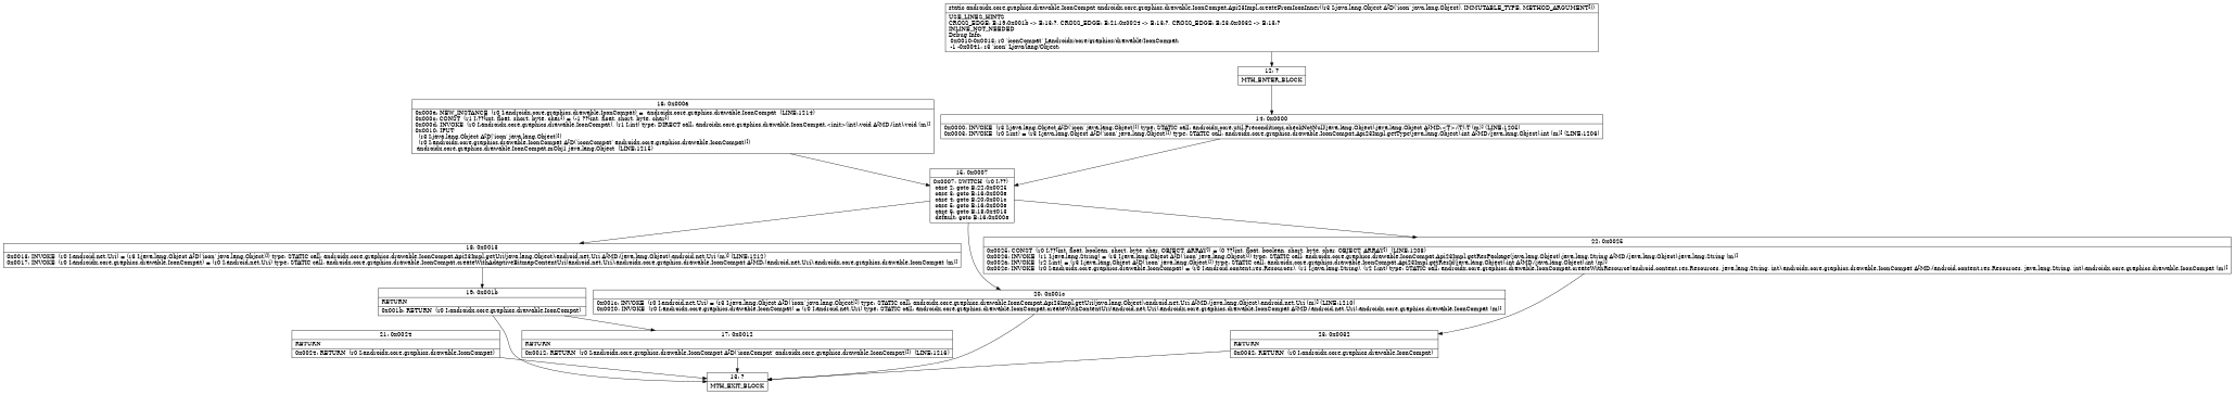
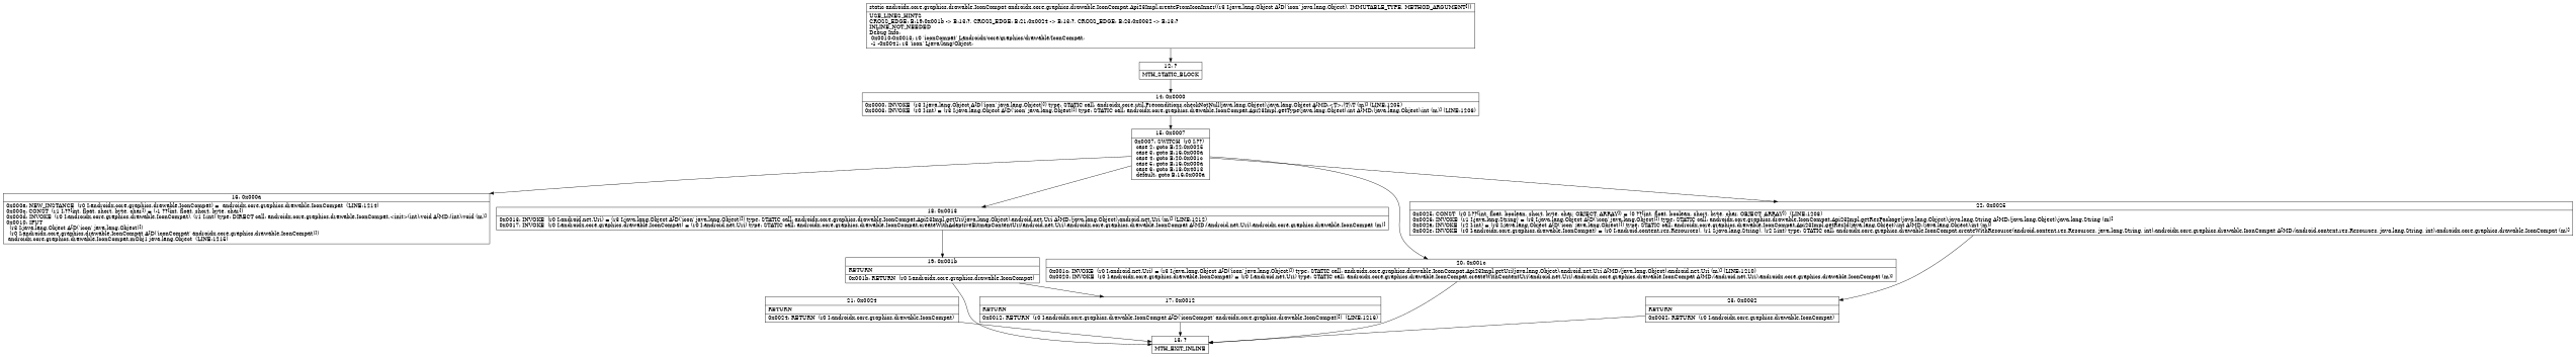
  digraph {
    node [shape=record]
-   n1 [label="{12\:\ ?|MTH_ENTER_BLOCK\l}"]
+   n1 [label="{12\:\ ?|MTH_STATIC_BLOCK\l}"]
    n2 [label="{14\:\ 0x0000|0x0000: INVOKE  (r3 I:java.lang.Object A[D('icon' java.lang.Object)]) type: STATIC call: androidx.core.util.Preconditions.checkNotNull(java.lang.Object):java.lang.Object A[MD:\<T\>:(T):T (m)] (LINE:1205)\l0x0003: INVOKE  (r0 I:int) = (r3 I:java.lang.Object A[D('icon' java.lang.Object)]) type: STATIC call: androidx.core.graphics.drawable.IconCompat.Api23Impl.getType(java.lang.Object):int A[MD:(java.lang.Object):int (m)] (LINE:1206)\l}"]
    n3 [label="{15\:\ 0x0007|0x0007: SWITCH  (r0 I:??)\l case 2: goto B:22:0x0025\l case 3: goto B:16:0x000a\l case 4: goto B:20:0x001c\l case 5: goto B:16:0x000a\l case 6: goto B:18:0x4013\l default: goto B:16:0x000a \l}"]
    n4 [label="{16\:\ 0x000a|0x000a: NEW_INSTANCE  (r0 I:androidx.core.graphics.drawable.IconCompat) =  androidx.core.graphics.drawable.IconCompat  (LINE:1214)\l0x000c: CONST  (r1 I:??[int, float, short, byte, char]) = (\-1 ??[int, float, short, byte, char]) \l0x000d: INVOKE  (r0 I:androidx.core.graphics.drawable.IconCompat), (r1 I:int) type: DIRECT call: androidx.core.graphics.drawable.IconCompat.\<init\>(int):void A[MD:(int):void (m)]\l0x0010: IPUT  \l  (r3 I:java.lang.Object A[D('icon' java.lang.Object)])\l  (r0 I:androidx.core.graphics.drawable.IconCompat A[D('iconCompat' androidx.core.graphics.drawable.IconCompat)])\l androidx.core.graphics.drawable.IconCompat.mObj1 java.lang.Object  (LINE:1215)\l}"]
    n5 [label="{18\:\ 0x0013|0x0013: INVOKE  (r0 I:android.net.Uri) = (r3 I:java.lang.Object A[D('icon' java.lang.Object)]) type: STATIC call: androidx.core.graphics.drawable.IconCompat.Api23Impl.getUri(java.lang.Object):android.net.Uri A[MD:(java.lang.Object):android.net.Uri (m)] (LINE:1212)\l0x0017: INVOKE  (r0 I:androidx.core.graphics.drawable.IconCompat) = (r0 I:android.net.Uri) type: STATIC call: androidx.core.graphics.drawable.IconCompat.createWithAdaptiveBitmapContentUri(android.net.Uri):androidx.core.graphics.drawable.IconCompat A[MD:(android.net.Uri):androidx.core.graphics.drawable.IconCompat (m)]\l}"]
    n6 [label="{20\:\ 0x001c|0x001c: INVOKE  (r0 I:android.net.Uri) = (r3 I:java.lang.Object A[D('icon' java.lang.Object)]) type: STATIC call: androidx.core.graphics.drawable.IconCompat.Api23Impl.getUri(java.lang.Object):android.net.Uri A[MD:(java.lang.Object):android.net.Uri (m)] (LINE:1210)\l0x0020: INVOKE  (r0 I:androidx.core.graphics.drawable.IconCompat) = (r0 I:android.net.Uri) type: STATIC call: androidx.core.graphics.drawable.IconCompat.createWithContentUri(android.net.Uri):androidx.core.graphics.drawable.IconCompat A[MD:(android.net.Uri):androidx.core.graphics.drawable.IconCompat (m)]\l}"]
    n7 [label="{22\:\ 0x0025|0x0025: CONST  (r0 I:??[int, float, boolean, short, byte, char, OBJECT, ARRAY]) = (0 ??[int, float, boolean, short, byte, char, OBJECT, ARRAY])  (LINE:1208)\l0x0026: INVOKE  (r1 I:java.lang.String) = (r3 I:java.lang.Object A[D('icon' java.lang.Object)]) type: STATIC call: androidx.core.graphics.drawable.IconCompat.Api23Impl.getResPackage(java.lang.Object):java.lang.String A[MD:(java.lang.Object):java.lang.String (m)]\l0x002a: INVOKE  (r2 I:int) = (r3 I:java.lang.Object A[D('icon' java.lang.Object)]) type: STATIC call: androidx.core.graphics.drawable.IconCompat.Api23Impl.getResId(java.lang.Object):int A[MD:(java.lang.Object):int (m)]\l0x002e: INVOKE  (r0 I:androidx.core.graphics.drawable.IconCompat) = (r0 I:android.content.res.Resources), (r1 I:java.lang.String), (r2 I:int) type: STATIC call: androidx.core.graphics.drawable.IconCompat.createWithResource(android.content.res.Resources, java.lang.String, int):androidx.core.graphics.drawable.IconCompat A[MD:(android.content.res.Resources, java.lang.String, int):androidx.core.graphics.drawable.IconCompat (m)]\l}"]
    n8 [label="{19\:\ 0x001b|RETURN\l|0x001b: RETURN  (r0 I:androidx.core.graphics.drawable.IconCompat) \l}"]
-   n9 [label="{13\:\ ?|MTH_EXIT_BLOCK\l}"]
+   n9 [label="{13\:\ ?|MTH_EXIT_INLINE\l}"]
    n10 [label="{23\:\ 0x0032|RETURN\l|0x0032: RETURN  (r0 I:androidx.core.graphics.drawable.IconCompat) \l}"]
    n11 [label="{17\:\ 0x0012|RETURN\l|0x0012: RETURN  (r0 I:androidx.core.graphics.drawable.IconCompat A[D('iconCompat' androidx.core.graphics.drawable.IconCompat)])  (LINE:1216)\l}"]
    n12 [label="{21\:\ 0x0024|RETURN\l|0x0024: RETURN  (r0 I:androidx.core.graphics.drawable.IconCompat) \l}"]
    n13 [label="{static androidx.core.graphics.drawable.IconCompat androidx.core.graphics.drawable.IconCompat.Api23Impl.createFromIconInner((r3 I:java.lang.Object A[D('icon' java.lang.Object), IMMUTABLE_TYPE, METHOD_ARGUMENT]))  | USE_LINES_HINTS\lCROSS_EDGE: B:19:0x001b \-\> B:13:?, CROSS_EDGE: B:21:0x0024 \-\> B:13:?, CROSS_EDGE: B:23:0x0032 \-\> B:13:?\lINLINE_NOT_NEEDED\lDebug Info:\l  0x0010\-0x0013: r0 'iconCompat' Landroidx\/core\/graphics\/drawable\/IconCompat;\l  \-1 \-0x0041: r3 'icon' Ljava\/lang\/Object;\l}"]
    n1 -> n2
    n2 -> n3
-   n4 -> n3
+   n3 -> n4
    n3 -> n5
    n3 -> n6
    n3 -> n7
    n5 -> n8
    n6 -> n9
    n7 -> n10
    n8 -> n9
    n8 -> n11
    n10 -> n9
    n11 -> n9
    n12 -> n9
    n13 -> n1
  }
